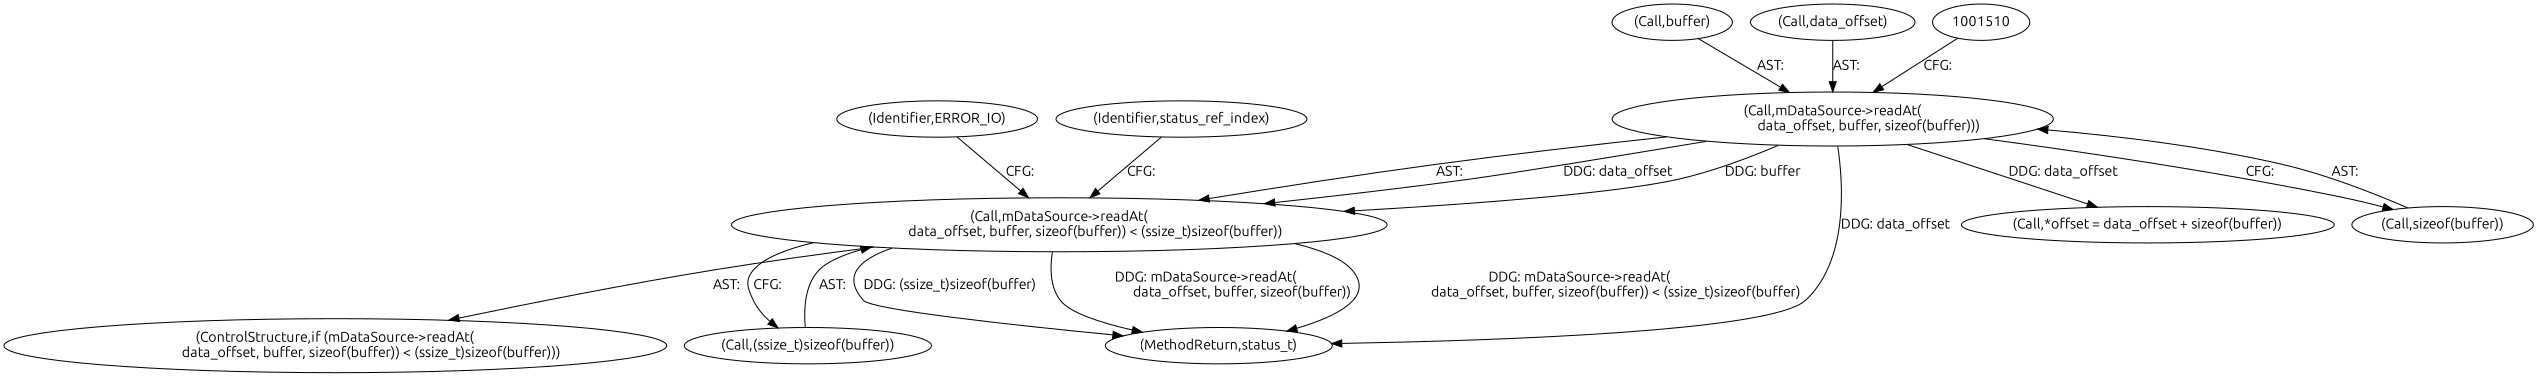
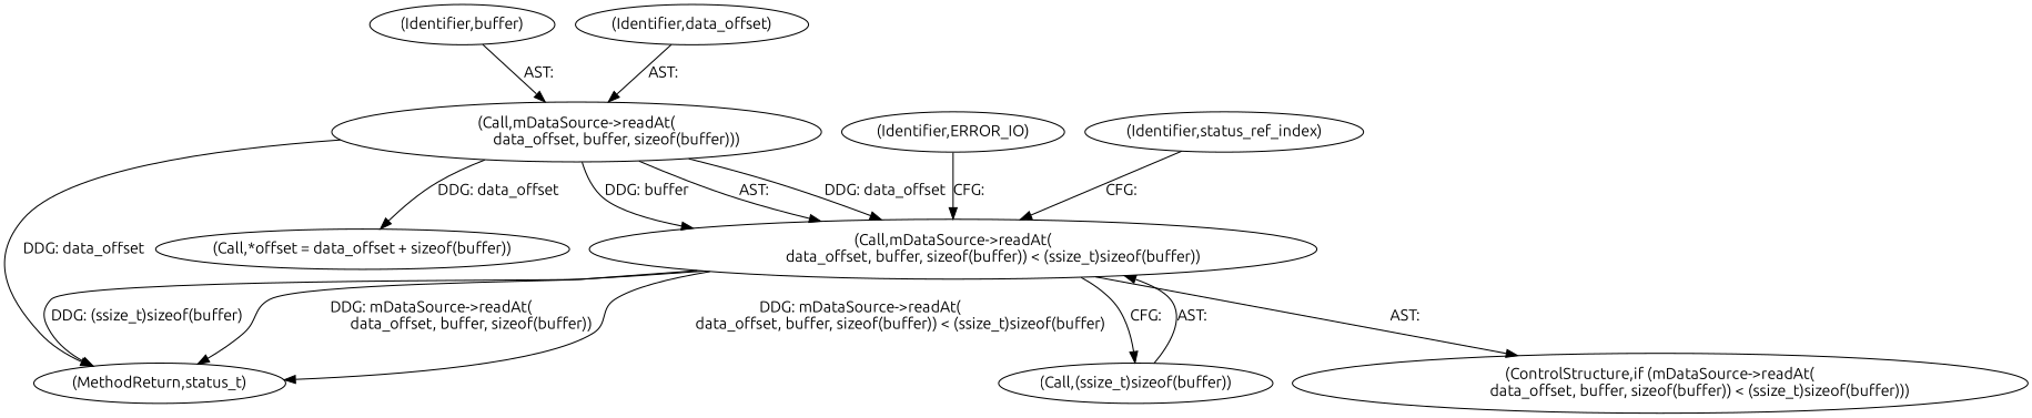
  digraph {
    fontname=Ubuntu
    node [fontname=Ubuntu]
    edge [fontname=Ubuntu]
    n1 [label="(Call,mDataSource->readAt(\n                        data_offset, buffer, sizeof(buffer)) < (ssize_t)sizeof(buffer))"]
    n2 [label="(ControlStructure,if (mDataSource->readAt(\n                        data_offset, buffer, sizeof(buffer)) < (ssize_t)sizeof(buffer)))"]
    n3 [label="(Call,(ssize_t)sizeof(buffer))"]
    n4 [label="(MethodReturn,status_t)"]
    n5 [label="(Call,mDataSource->readAt(\n                        data_offset, buffer, sizeof(buffer)))"]
    n6 [label="(Call,*offset = data_offset + sizeof(buffer))"]
-   n7 [label="(Call,sizeof(buffer))"]
    n8 [label="(Identifier,ERROR_IO)"]
-   n9 [label="(Call,buffer)"]
+   n9 [label="(Identifier,buffer)"]
    n10 [label="(Identifier,status_ref_index)"]
-   n11 [label="(Call,data_offset)"]
-   1001510
+   n11 [label="(Identifier,data_offset)"]
    n1 -> n2 [label="AST: "]
    n1 -> n3 [label="CFG: "]
    n1 -> n4 [label="DDG: (ssize_t)sizeof(buffer)"]
    n1 -> n4 [label="DDG: mDataSource->readAt(\n                        data_offset, buffer, sizeof(buffer))"]
    n1 -> n4 [label="DDG: mDataSource->readAt(\n                        data_offset, buffer, sizeof(buffer)) < (ssize_t)sizeof(buffer)"]
    n3 -> n1 [label="AST: "]
    n5 -> n1 [label="AST: "]
    n5 -> n1 [label="DDG: data_offset"]
    n5 -> n1 [label="DDG: buffer"]
    n5 -> n4 [label="DDG: data_offset"]
    n5 -> n6 [label="DDG: data_offset"]
-   n5 -> n7 [label="CFG: "]
-   n7 -> n5 [label="AST: "]
    n8 -> n1 [label="CFG: "]
    n9 -> n5 [label="AST: "]
    n10 -> n1 [label="CFG: "]
    n11 -> n5 [label="AST: "]
-   1001510 -> n5 [label="CFG: "]
  }
